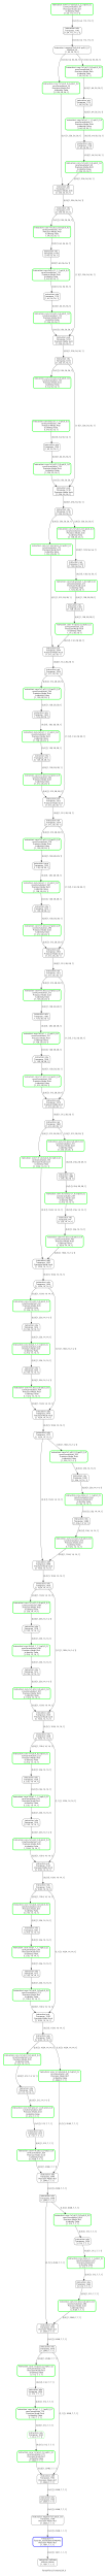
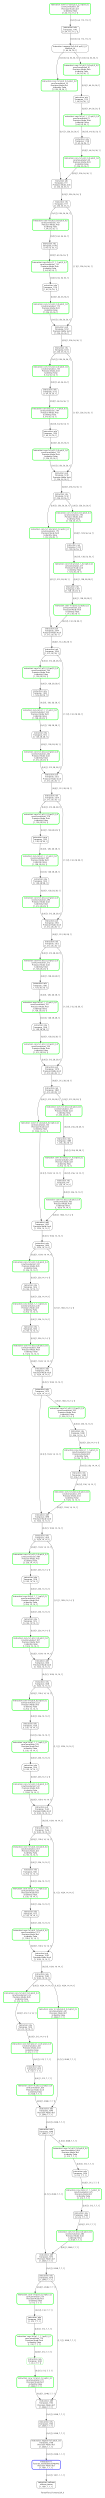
  strict digraph {
    compound=true
    fontname=Ubuntu
    label=TensorFlow_Frontend_IR_0
    ranksep=1
    node [fontname=Ubuntu shape=box style=rounded]
    edge [fontname=Ubuntu]
    n1 [color=green label="Instruction: conv 7x7 s2x2 p3,3_2,2 vp0,0_0,0\nconvConvolution_39\n Precision Mode: Arch\n Is identity: False\n[1, 64, 112, 112, 1]" penwidth=3.0]
    n2 [label="Instruction: relu\nTranspose_1142\n[1, 64, 112, 112, 1]"]
    n3 [label="Instruction: maxpool 3x3 s2x2 vp0,0_0,0\nMaxPool_46\n[1, 64, 56, 56, 1]"]
    n4 [color=green label="Instruction: conv 1x1 p0,0_0,0 vp0,0_0,0\nconvConvolution_53\n Precision Mode: Arch\n Is identity: False\n[1, 256, 56, 56, 1]" penwidth=3.0]
    n5 [color=green label="Instruction: conv 1x1 p0,0_0,0 vp0,0_0,0\nconvConvolution_67\n Precision Mode: Arch\n Is identity: False\n[1, 64, 56, 56, 1]" penwidth=3.0]
    n6 [label="Instruction: add\nTranspose_1174\n Precision Mode: Arch\n[1, 256, 56, 56, 1]"]
    n7 [label="Instruction: relu\nTranspose_1150\n[1, 64, 56, 56, 1]"]
    n8 [label="Instruction: relu\nTranspose_1176\n[1, 256, 56, 56, 1]"]
    n9 [color=green label="Instruction: conv 3x3 p1,1_1,1 vp0,0_0,0\nconvConvolution_76\n Precision Mode: Arch\n Is identity: False\n[1, 64, 56, 56, 1]" penwidth=3.0]
    n10 [label="Instruction: relu\nTranspose_1158\n[1, 64, 56, 56, 1]"]
    n11 [color=green label="Instruction: conv 1x1 p0,0_0,0 vp0,0_0,0\nconvConvolution_85\n Precision Mode: Arch\n Is identity: False\n[1, 256, 56, 56, 1]" penwidth=3.0]
    n12 [color=green label="Instruction: conv 1x1 p0,0_0,0 vp0,0_0,0\nconvConvolution_101\n Precision Mode: Arch\n Is identity: False\n[1, 64, 56, 56, 1]" penwidth=3.0]
    n13 [label="Instruction: add\nTranspose_1202\n Precision Mode: Arch\n[1, 256, 56, 56, 1]"]
    n14 [label="Instruction: relu\nTranspose_1184\n[1, 64, 56, 56, 1]"]
    n15 [label="Instruction: relu\nTranspose_1204\n[1, 256, 56, 56, 1]"]
    n16 [color=green label="Instruction: conv 3x3 p1,1_1,1 vp0,0_0,0\nconvConvolution_110\n Precision Mode: Arch\n Is identity: False\n[1, 64, 56, 56, 1]" penwidth=3.0]
    n17 [color=green label="Instruction: conv 1x1 p0,0_0,0 vp0,0_0,0\nconvConvolution_135\n Precision Mode: Arch\n Is identity: False\n[1, 64, 56, 56, 1]" penwidth=3.0]
    n18 [label="Instruction: add\nTranspose_1230\n Precision Mode: Arch\n[1, 256, 56, 56, 1]"]
    n19 [label="Instruction: relu\nTranspose_1192\n[1, 64, 56, 56, 1]"]
    n20 [color=green label="Instruction: conv 1x1 p0,0_0,0 vp0,0_0,0\nconvConvolution_119\n Precision Mode: Arch\n Is identity: False\n[1, 256, 56, 56, 1]" penwidth=3.0]
+   n21 [label="Instruction: relu\nTranspose_1212\n[1, 64, 56, 56, 1]"]
    n22 [label="Instruction: relu\nTranspose_1232\n[1, 256, 56, 56, 1]"]
    n23 [color=green label="Instruction: conv 3x3 p1,1_1,1 vp0,0_0,0\nconvConvolution_144\n Precision Mode: Arch\n Is identity: False\n[1, 64, 56, 56, 1]" penwidth=3.0]
    n24 [color=green label="Instruction: conv 1x1 s2x2 p0,0_0,0 vp0,0_0,0\nconvConvolution_179\n Precision Mode: Arch\n Is identity: False\n[1, 512, 28, 28, 1]" penwidth=3.0]
    n25 [color=green label="Instruction: conv 1x1 p0,0_0,0 vp0,0_0,0\nconvConvolution_194\n Precision Mode: Arch\n Is identity: False\n[1, 128, 56, 56, 1]" penwidth=3.0]
    n26 [label="Instruction: relu\nTranspose_1220\n[1, 64, 56, 56, 1]"]
    n27 [color=green label="Instruction: conv 1x1 p0,0_0,0 vp0,0_0,0\nconvConvolution_153\n Precision Mode: Arch\n Is identity: False\n[1, 256, 56, 56, 1]" penwidth=3.0]
    n28 [label="Instruction: add\nTranspose_1294\n Precision Mode: Arch\n[1, 512, 28, 28, 1]"]
    n29 [label="Instruction: relu\nTranspose_1240\n[1, 128, 56, 56, 1]"]
    n30 [label="Instruction: relu\nTranspose_1296\n[1, 512, 28, 28, 1]"]
    n31 [color=green label="Instruction: conv 3x3 s2x2 p1,1_0,0 vp0,0_0,0\nconvConvolution_219\n Precision Mode: Arch\n Is identity: False\n[1, 128, 28, 28, 1]" penwidth=3.0]
    n32 [label="Instruction: relu\nTranspose_1263\n[1, 128, 28, 28, 1]"]
    n33 [color=green label="Instruction: conv 1x1 p0,0_0,0 vp0,0_0,0\nconvConvolution_228\n Precision Mode: Arch\n Is identity: False\n[1, 512, 28, 28, 1]" penwidth=3.0]
    n34 [color=green label="Instruction: conv 1x1 p0,0_0,0 vp0,0_0,0\nconvConvolution_244\n Precision Mode: Arch\n Is identity: False\n[1, 128, 28, 28, 1]" penwidth=3.0]
    n35 [label="Instruction: add\nTranspose_1322\n Precision Mode: Arch\n[1, 512, 28, 28, 1]"]
    n36 [label="Instruction: relu\nTranspose_1304\n[1, 128, 28, 28, 1]"]
    n37 [label="Instruction: relu\nTranspose_1324\n[1, 512, 28, 28, 1]"]
    n38 [color=green label="Instruction: conv 3x3 p1,1_1,1 vp0,0_0,0\nconvConvolution_253\n Precision Mode: Arch\n Is identity: False\n[1, 128, 28, 28, 1]" penwidth=3.0]
    n39 [color=green label="Instruction: conv 1x1 p0,0_0,0 vp0,0_0,0\nconvConvolution_278\n Precision Mode: Arch\n Is identity: False\n[1, 128, 28, 28, 1]" penwidth=3.0]
    n40 [label="Instruction: add\nTranspose_1350\n Precision Mode: Arch\n[1, 512, 28, 28, 1]"]
    n41 [label="Instruction: relu\nTranspose_1312\n[1, 128, 28, 28, 1]"]
    n42 [color=green label="Instruction: conv 1x1 p0,0_0,0 vp0,0_0,0\nconvConvolution_262\n Precision Mode: Arch\n Is identity: False\n[1, 512, 28, 28, 1]" penwidth=3.0]
    n43 [label="Instruction: conv\nTranspose_1332\n[1, 128, 28, 28, 1]"]
    n44 [label="Instruction: relu\nTranspose_1352\n[1, 512, 28, 28, 1]"]
    n45 [color=green label="Instruction: conv 3x3 p1,1_1,1 vp0,0_0,0\nconvConvolution_287\n Precision Mode: Arch\n Is identity: False\n[1, 128, 28, 28, 1]" penwidth=3.0]
    n46 [color=green label="Instruction: conv 1x1 p0,0_0,0 vp0,0_0,0\nconvConvolution_312\n Precision Mode: Arch\n Is identity: False\n[1, 128, 28, 28, 1]" penwidth=3.0]
    n47 [label="Instruction: add\nTranspose_1378\n Precision Mode: Arch\n[1, 512, 28, 28, 1]"]
    n48 [label="Instruction: relu\nTranspose_1340\n[1, 128, 28, 28, 1]"]
    n49 [color=green label="Instruction: conv 1x1 p0,0_0,0 vp0,0_0,0\nconvConvolution_296\n Precision Mode: Arch\n Is identity: False\n[1, 512, 28, 28, 1]" penwidth=3.0]
    n50 [label="Instruction: relu\nTranspose_1360\n[1, 128, 28, 28, 1]"]
    n51 [label="Instruction: relu\nTranspose_1380\n[1, 512, 28, 28, 1]"]
    n52 [color=green label="Instruction: conv 3x3 p1,1_1,1 vp0,0_0,0\nconvConvolution_321\n Precision Mode: Arch\n Is identity: False\n[1, 128, 28, 28, 1]" penwidth=3.0]
    n53 [color=green label="Instruction: conv 1x1 s2x2 p0,0_0,0 vp0,0_0,0\nconvConvolution_356\n Precision Mode: Arch\n Is identity: False\n[1, 1024, 14, 14, 1]" penwidth=3.0]
    n54 [color=green label="Instruction: conv 1x1 p0,0_0,0 vp0,0_0,0\nconvConvolution_371\n Precision Mode: Arch\n Is identity: False\n[1, 256, 28, 28, 1]" penwidth=3.0]
    n55 [label="Instruction: relu\nTranspose_1368\n[1, 128, 28, 28, 1]"]
    n56 [color=green label="Instruction: conv 1x1 p0,0_0,0 vp0,0_0,0\nconvConvolution_330\n Precision Mode: Arch\n Is identity: False\n[1, 512, 28, 28, 1]" penwidth=3.0]
    n57 [label="Instruction: add\nTranspose_1442\n Precision Mode: Arch\n[1, 1024, 14, 14, 1]"]
    n58 [label="Instruction: relu\nTranspose_1388\n[1, 256, 28, 28, 1]"]
    n59 [label="Instruction: relu\nTranspose_1444\n[1, 1024, 14, 14, 1]"]
    n60 [color=green label="Instruction: conv 3x3 s2x2 p1,1_0,0 vp0,0_0,0\nconvConvolution_396\n Precision Mode: Arch\n Is identity: False\n[1, 256, 14, 14, 1]" penwidth=3.0]
    n61 [label="Instruction: relu\nTranspose_1411\n[1, 256, 14, 14, 1]"]
    n62 [color=green label="Instruction: conv 1x1 p0,0_0,0 vp0,0_0,0\nconvConvolution_405\n Precision Mode: Arch\n Is identity: False\n[1, 1024, 14, 14, 1]" penwidth=3.0]
    n63 [color=green label="Instruction: conv 1x1 p0,0_0,0 vp0,0_0,0\nconvConvolution_421\n Precision Mode: Arch\n Is identity: False\n[1, 256, 14, 14, 1]" penwidth=3.0]
    n64 [label="Instruction: add\nTranspose_1470\n Precision Mode: Arch\n[1, 1024, 14, 14, 1]"]
    n65 [label="Instruction: relu\nTranspose_1452\n[1, 256, 14, 14, 1]"]
    n66 [label="Instruction: relu\nTranspose_1472\n[1, 1024, 14, 14, 1]"]
    n67 [color=green label="Instruction: conv 3x3 p1,1_1,1 vp0,0_0,0\nconvConvolution_430\n Precision Mode: Arch\n Is identity: False\n[1, 256, 14, 14, 1]" penwidth=3.0]
    n68 [label="Instruction: add\nTranspose_1498\n Precision Mode: Arch\n[1, 1024, 14, 14, 1]"]
    n69 [color=green label="Instruction: conv 1x1 p0,0_0,0 vp0,0_0,0\nconvConvolution_455\n Precision Mode: Arch\n Is identity: False\n[1, 256, 14, 14, 1]" penwidth=3.0]
    n70 [label="Instruction: relu\nTranspose_1460\n[1, 256, 14, 14, 1]"]
    n71 [color=green label="Instruction: conv 1x1 p0,0_0,0 vp0,0_0,0\nconvConvolution_439\n Precision Mode: Arch\n Is identity: False\n[1, 1024, 14, 14, 1]" penwidth=3.0]
    n72 [label="Instruction: relu\nTranspose_1500\n[1, 1024, 14, 14, 1]"]
    n73 [label="Instruction: relu\nTranspose_1480\n[1, 256, 14, 14, 1]"]
    n74 [color=green label="Instruction: conv 1x1 p0,0_0,0 vp0,0_0,0\nconvConvolution_489\n Precision Mode: Arch\n Is identity: False\n[1, 256, 14, 14, 1]" penwidth=3.0]
    n75 [label="Instruction: add\nTranspose_1526\n Precision Mode: Arch\n[1, 1024, 14, 14, 1]"]
    n76 [color=green label="Instruction: conv 3x3 p1,1_1,1 vp0,0_0,0\nconvConvolution_464\n Precision Mode: Arch\n Is identity: False\n[1, 256, 14, 14, 1]" penwidth=3.0]
    n77 [label="Instruction: relu\nTranspose_1488\n[1, 256, 14, 14, 1]"]
    n78 [color=green label="Instruction: conv 1x1 p0,0_0,0 vp0,0_0,0\nconvConvolution_473\n Precision Mode: Arch\n Is identity: False\n[1, 1024, 14, 14, 1]" penwidth=3.0]
    n79 [label="Instruction: relu\nTranspose_1508\n[1, 256, 14, 14, 1]"]
    n80 [label="Instruction: relu\nTranspose_1528\n[1, 1024, 14, 14, 1]"]
    n81 [color=green label="Instruction: conv 3x3 p1,1_1,1 vp0,0_0,0\nconvConvolution_498\n Precision Mode: Arch\n Is identity: False\n[1, 256, 14, 14, 1]" penwidth=3.0]
    n82 [color=green label="Instruction: conv 1x1 p0,0_0,0 vp0,0_0,0\nconvConvolution_523\n Precision Mode: Arch\n Is identity: False\n[1, 256, 14, 14, 1]" penwidth=3.0]
    n83 [label="Instruction: add\nTranspose_1554\n Precision Mode: Arch\n[1, 1024, 14, 14, 1]"]
    n84 [label="Instruction: relu\nTranspose_1516\n[1, 256, 14, 14, 1]"]
    n85 [color=green label="Instruction: conv 1x1 p0,0_0,0 vp0,0_0,0\nconvConvolution_507\n Precision Mode: Arch\n Is identity: False\n[1, 1024, 14, 14, 1]" penwidth=3.0]
    n86 [label="Instruction: relu\nTranspose_1536\n[1, 256, 14, 14, 1]"]
    n87 [label="Instruction: relu\nTranspose_1556\n[1, 1024, 14, 14, 1]"]
    n88 [color=green label="Instruction: conv 3x3 p1,1_1,1 vp0,0_0,0\nconvConvolution_532\n Precision Mode: Arch\n Is identity: False\n[1, 256, 14, 14, 1]" penwidth=3.0]
    n89 [color=green label="Instruction: conv 1x1 p0,0_0,0 vp0,0_0,0\nconvConvolution_557\n Precision Mode: Arch\n Is identity: False\n[1, 256, 14, 14, 1]" penwidth=3.0]
    n90 [label="Instruction: add\nTranspose_1582\n Precision Mode: Arch\n[1, 1024, 14, 14, 1]"]
    n91 [label="Instruction: relu\nTranspose_1544\n[1, 256, 14, 14, 1]"]
    n92 [color=green label="Instruction: conv 1x1 p0,0_0,0 vp0,0_0,0\nconvConvolution_541\n Precision Mode: Arch\n Is identity: False\n[1, 1024, 14, 14, 1]" penwidth=3.0]
    n93 [label="Instruction: relu\nTranspose_1564\n[1, 256, 14, 14, 1]"]
    n94 [label="Instruction: relu\nTranspose_1584\n[1, 1024, 14, 14, 1]"]
    n95 [color=green label="Instruction: conv 3x3 p1,1_1,1 vp0,0_0,0\nconvConvolution_566\n Precision Mode: Arch\n Is identity: False\n[1, 256, 14, 14, 1]" penwidth=3.0]
    n96 [color=green label="Instruction: conv 1x1 p0,0_0,0 vp0,0_0,0\nconvConvolution_616\n Precision Mode: Arch\n Is identity: False\n[1, 512, 14, 14, 1]" penwidth=3.0]
    n97 [color=green label="Instruction: conv 1x1 s2x2 p0,0_0,0 vp0,0_0,0\nconvConvolution_601\n Precision Mode: Arch\n Is identity: False\n[1, 2048, 7, 7, 1]" penwidth=3.0]
    n98 [label="Instruction: relu\nTranspose_1572\n[1, 256, 14, 14, 1]"]
    n99 [color=green label="Instruction: conv 1x1 p0,0_0,0 vp0,0_0,0\nconvConvolution_575\n Precision Mode: Arch\n Is identity: False\n[1, 1024, 14, 14, 1]" penwidth=3.0]
    n100 [label="Instruction: relu\nTranspose_1592\n[1, 512, 14, 14, 1]"]
    n101 [label="Instruction: add\nTranspose_1646\n Precision Mode: Arch\n[1, 2048, 7, 7, 1]"]
    n102 [color=green label="Instruction: conv 3x3 s2x2 p1,1_0,0 vp0,0_0,0\nconvConvolution_641\n Precision Mode: Arch\n Is identity: False\n[1, 512, 7, 7, 1]" penwidth=3.0]
    n103 [label="Instruction: relu\nTranspose_1648\n[1, 2048, 7, 7, 1]"]
    n104 [label="Instruction: relu\nTranspose_1615\n[1, 512, 7, 7, 1]"]
    n105 [color=green label="Instruction: conv 1x1 p0,0_0,0 vp0,0_0,0\nconvConvolution_650\n Precision Mode: Arch\n Is identity: False\n[1, 2048, 7, 7, 1]" penwidth=3.0]
    n106 [label="Instruction: add\nTranspose_1674\n Precision Mode: Arch\n[1, 2048, 7, 7, 1]"]
    n107 [color=green label="Instruction: conv 1x1 p0,0_0,0 vp0,0_0,0\nconvConvolution_666\n Precision Mode: Arch\n Is identity: False\n[1, 512, 7, 7, 1]" penwidth=3.0]
    n108 [label="Instruction: relu\nTranspose_1676\n[1, 2048, 7, 7, 1]"]
    n109 [label="Instruction: relu\nTranspose_1656\n[1, 512, 7, 7, 1]"]
    n110 [color=green label="Instruction: conv 1x1 p0,0_0,0 vp0,0_0,0\nconvConvolution_700\n Precision Mode: Arch\n Is identity: False\n[1, 512, 7, 7, 1]" penwidth=3.0]
    n111 [label="Instruction: add\nTranspose_1702\n Precision Mode: Arch\n[1, 2048, 7, 7, 1]"]
    n112 [color=green label="Instruction: conv 3x3 p1,1_1,1 vp0,0_0,0\nconvConvolution_675\n Precision Mode: Arch\n Is identity: False\n[1, 512, 7, 7, 1]" penwidth=3.0]
    n113 [label="Instruction: relu\nTranspose_1664\n[1, 512, 7, 7, 1]"]
    n114 [color=green label="Instruction: conv 1x1 p0,0_0,0 vp0,0_0,0\nconvConvolution_684\n Precision Mode: Arch\n Is identity: False\n[1, 2048, 7, 7, 1]" penwidth=3.0]
    n115 [label="Instruction: relu\nTranspose_1684\n[1, 512, 7, 7, 1]"]
    n116 [label="Instruction: relu\nTranspose_1704\n[1, 2048, 7, 7, 1]"]
    n117 [color=green label="Instruction: conv 3x3 p1,1_1,1 vp0,0_0,0\nconvConvolution_709\n Precision Mode: Arch\n Is identity: False\n[1, 512, 7, 7, 1]" penwidth=3.0]
    n118 [label="Instruction: avgpool 7x7 vp0,0_0,0\nTranspose_1708\n Precision Mode: Arch\n[1, 2048, 1, 1, 1]"]
    n119 [color=green label="Instruction: relu\nTranspose_1692\n[1, 512, 7, 7, 1]"]
    n120 [color=green label="Instruction: conv 1x1 p0,0_0,0 vp0,0_0,0\nconvConvolution_718\n Precision Mode: Arch\n Is identity: False\n[1, 2048, 7, 7, 1]" penwidth=3.0]
    n121 [color=blue label="Instruction: fc\nfcresnet_model/dense/MatMul\n Precision Mode: Arch\n[1, 1001, 1, 1, 1]" penwidth=3.0]
    n122 [label="Instruction: softmax\nsoftmax_tensor\n[1, 1001, 1, 1, 1]"]
    n1 -> n2 [label=" (0,0) [1, 64, 112, 112, 1]"]
    n2 -> n3 [label=" (0,0) [1, 64, 112, 112, 1]"]
    n3 -> n4 [label=" (0,0) [1, 64, 56, 56, 1]"]
    n3 -> n5 [label=" (1,0) [1, 64, 56, 56, 1]"]
    n4 -> n6 [label=" (0,1) [1, 256, 56, 56, 1]"]
    n5 -> n7 [label=" (0,0) [1, 64, 56, 56, 1]"]
    n6 -> n8 [label=" (0,0) [1, 256, 56, 56, 1]"]
    n7 -> n9 [label=" (0,0) [1, 64, 56, 56, 1]"]
    n8 -> n12 [label=" (0,0) [1, 256, 56, 56, 1]"]
    n8 -> n13 [label=" (1,1) [1, 256, 56, 56, 1]"]
    n9 -> n10 [label=" (0,0) [1, 64, 56, 56, 1]"]
    n10 -> n11 [label=" (0,0) [1, 64, 56, 56, 1]"]
    n11 -> n6 [label=" (0,0) [1, 256, 56, 56, 1]"]
    n12 -> n14 [label=" (0,0) [1, 64, 56, 56, 1]"]
    n13 -> n15 [label=" (0,0) [1, 256, 56, 56, 1]"]
    n14 -> n16 [label=" (0,0) [1, 64, 56, 56, 1]"]
    n15 -> n17 [label=" (0,0) [1, 256, 56, 56, 1]"]
    n15 -> n18 [label=" (1,1) [1, 256, 56, 56, 1]"]
    n16 -> n19 [label=" (0,0) [1, 64, 56, 56, 1]"]
+   n17 -> n21 [label=" (0,0) [1, 64, 56, 56, 1]"]
    n18 -> n22 [label=" (0,0) [1, 256, 56, 56, 1]"]
    n19 -> n20 [label=" (0,0) [1, 64, 56, 56, 1]"]
    n20 -> n13 [label=" (0,0) [1, 256, 56, 56, 1]"]
+   n21 -> n23 [label=" (0,0) [1, 64, 56, 56, 1]"]
    n22 -> n24 [label=" (0,0) [1, 256, 56, 56, 1]"]
    n22 -> n25 [label=" (1,0) [1, 256, 56, 56, 1]"]
    n23 -> n26 [label=" (0,0) [1, 64, 56, 56, 1]"]
    n24 -> n28 [label=" (0,1) [1, 512, 28, 28, 1]"]
    n25 -> n29 [label=" (0,0) [1, 128, 56, 56, 1]"]
    n26 -> n27 [label=" (0,0) [1, 64, 56, 56, 1]"]
    n27 -> n18 [label=" (0,0) [1, 256, 56, 56, 1]"]
    n28 -> n30 [label=" (0,0) [1, 512, 28, 28, 1]"]
    n29 -> n31 [label=" (0,0) [1, 128, 56, 56, 1]"]
    n30 -> n34 [label=" (0,0) [1, 512, 28, 28, 1]"]
    n30 -> n35 [label=" (1,1) [1, 512, 28, 28, 1]"]
    n31 -> n32 [label=" (0,0) [1, 128, 28, 28, 1]"]
    n32 -> n33 [label=" (0,0) [1, 128, 28, 28, 1]"]
    n33 -> n28 [label=" (0,0) [1, 512, 28, 28, 1]"]
    n34 -> n36 [label=" (0,0) [1, 128, 28, 28, 1]"]
    n35 -> n37 [label=" (0,0) [1, 512, 28, 28, 1]"]
    n36 -> n38 [label=" (0,0) [1, 128, 28, 28, 1]"]
    n37 -> n39 [label=" (0,0) [1, 512, 28, 28, 1]"]
    n37 -> n40 [label=" (1,1) [1, 512, 28, 28, 1]"]
    n38 -> n41 [label=" (0,0) [1, 128, 28, 28, 1]"]
    n39 -> n43 [label=" (0,0) [1, 128, 28, 28, 1]"]
    n40 -> n44 [label=" (0,0) [1, 512, 28, 28, 1]"]
    n41 -> n42 [label=" (0,0) [1, 128, 28, 28, 1]"]
    n42 -> n35 [label=" (0,0) [1, 512, 28, 28, 1]"]
    n43 -> n45 [label=" (0,0) [1, 128, 28, 28, 1]"]
    n44 -> n46 [label=" (0,0) [1, 512, 28, 28, 1]"]
    n44 -> n47 [label=" (1,1) [1, 512, 28, 28, 1]"]
    n45 -> n48 [label=" (0,0) [1, 128, 28, 28, 1]"]
    n46 -> n50 [label=" (0,0) [1, 128, 28, 28, 1]"]
    n47 -> n51 [label=" (0,0) [1, 512, 28, 28, 1]"]
    n48 -> n49 [label=" (0,0) [1, 128, 28, 28, 1]"]
    n49 -> n40 [label=" (0,0) [1, 512, 28, 28, 1]"]
    n50 -> n52 [label=" (0,0) [1, 128, 28, 28, 1]"]
    n51 -> n53 [label=" (0,0) [1, 512, 28, 28, 1]"]
    n51 -> n54 [label=" (1,0) [1, 512, 28, 28, 1]"]
    n52 -> n55 [label=" (0,0) [1, 128, 28, 28, 1]"]
    n53 -> n57 [label=" (0,1) [1, 1024, 14, 14, 1]"]
    n54 -> n58 [label=" (0,0) [1, 256, 28, 28, 1]"]
    n55 -> n56 [label=" (0,0) [1, 128, 28, 28, 1]"]
    n56 -> n47 [label=" (0,0) [1, 512, 28, 28, 1]"]
    n57 -> n59 [label=" (0,0) [1, 1024, 14, 14, 1]"]
    n58 -> n60 [label=" (0,0) [1, 256, 28, 28, 1]"]
    n59 -> n63 [label=" (0,0) [1, 1024, 14, 14, 1]"]
    n59 -> n64 [label=" (1,1) [1, 1024, 14, 14, 1]"]
    n60 -> n61 [label=" (0,0) [1, 256, 14, 14, 1]"]
    n61 -> n62 [label=" (0,0) [1, 256, 14, 14, 1]"]
    n62 -> n57 [label=" (0,0) [1, 1024, 14, 14, 1]"]
    n63 -> n65 [label=" (0,0) [1, 256, 14, 14, 1]"]
    n64 -> n66 [label=" (0,0) [1, 1024, 14, 14, 1]"]
    n65 -> n67 [label=" (0,0) [1, 256, 14, 14, 1]"]
    n66 -> n68 [label=" (0,1) [1, 1024, 14, 14, 1]"]
    n66 -> n69 [label=" (1,0) [1, 1024, 14, 14, 1]"]
    n67 -> n70 [label=" (0,0) [1, 256, 14, 14, 1]"]
    n68 -> n72 [label=" (0,0) [1, 1024, 14, 14, 1]"]
    n69 -> n73 [label=" (0,0) [1, 256, 14, 14, 1]"]
    n70 -> n71 [label=" (0,0) [1, 256, 14, 14, 1]"]
    n71 -> n64 [label=" (0,0) [1, 1024, 14, 14, 1]"]
    n72 -> n74 [label=" (0,0) [1, 1024, 14, 14, 1]"]
    n72 -> n75 [label=" (1,1) [1, 1024, 14, 14, 1]"]
    n73 -> n76 [label=" (0,0) [1, 256, 14, 14, 1]"]
    n74 -> n79 [label=" (0,0) [1, 256, 14, 14, 1]"]
    n75 -> n80 [label=" (0,0) [1, 1024, 14, 14, 1]"]
    n76 -> n77 [label=" (0,0) [1, 256, 14, 14, 1]"]
    n77 -> n78 [label=" (0,0) [1, 256, 14, 14, 1]"]
    n78 -> n68 [label=" (0,0) [1, 1024, 14, 14, 1]"]
    n79 -> n81 [label=" (0,0) [1, 256, 14, 14, 1]"]
    n80 -> n82 [label=" (0,0) [1, 1024, 14, 14, 1]"]
    n80 -> n83 [label=" (1,1) [1, 1024, 14, 14, 1]"]
    n81 -> n84 [label=" (0,0) [1, 256, 14, 14, 1]"]
    n82 -> n86 [label=" (0,0) [1, 256, 14, 14, 1]"]
    n83 -> n87 [label=" (0,0) [1, 1024, 14, 14, 1]"]
    n84 -> n85 [label=" (0,0) [1, 256, 14, 14, 1]"]
    n85 -> n75 [label=" (0,0) [1, 1024, 14, 14, 1]"]
    n86 -> n88 [label=" (0,0) [1, 256, 14, 14, 1]"]
    n87 -> n89 [label=" (0,0) [1, 1024, 14, 14, 1]"]
    n87 -> n90 [label=" (1,1) [1, 1024, 14, 14, 1]"]
    n88 -> n91 [label=" (0,0) [1, 256, 14, 14, 1]"]
    n89 -> n93 [label=" (0,0) [1, 256, 14, 14, 1]"]
    n90 -> n94 [label=" (0,0) [1, 1024, 14, 14, 1]"]
    n91 -> n92 [label=" (0,0) [1, 256, 14, 14, 1]"]
    n92 -> n83 [label=" (0,0) [1, 1024, 14, 14, 1]"]
    n93 -> n95 [label=" (0,0) [1, 256, 14, 14, 1]"]
    n94 -> n96 [label=" (0,0) [1, 1024, 14, 14, 1]"]
    n94 -> n97 [label=" (1,0) [1, 1024, 14, 14, 1]"]
    n95 -> n98 [label=" (0,0) [1, 256, 14, 14, 1]"]
    n96 -> n100 [label=" (0,0) [1, 512, 14, 14, 1]"]
    n97 -> n101 [label=" (0,1) [1, 2048, 7, 7, 1]"]
    n98 -> n99 [label=" (0,0) [1, 256, 14, 14, 1]"]
    n99 -> n90 [label=" (0,0) [1, 1024, 14, 14, 1]"]
    n100 -> n102 [label=" (0,0) [1, 512, 14, 14, 1]"]
    n101 -> n103 [label=" (0,0) [1, 2048, 7, 7, 1]"]
    n102 -> n104 [label=" (0,0) [1, 512, 7, 7, 1]"]
    n103 -> n106 [label=" (0,1) [1, 2048, 7, 7, 1]"]
    n103 -> n107 [label=" (1,0) [1, 2048, 7, 7, 1]"]
    n104 -> n105 [label=" (0,0) [1, 512, 7, 7, 1]"]
    n105 -> n101 [label=" (0,0) [1, 2048, 7, 7, 1]"]
    n106 -> n108 [label=" (0,0) [1, 2048, 7, 7, 1]"]
    n107 -> n109 [label=" (0,0) [1, 512, 7, 7, 1]"]
    n108 -> n110 [label=" (0,0) [1, 2048, 7, 7, 1]"]
    n108 -> n111 [label=" (1,1) [1, 2048, 7, 7, 1]"]
    n109 -> n112 [label=" (0,0) [1, 512, 7, 7, 1]"]
    n110 -> n115 [label=" (0,0) [1, 512, 7, 7, 1]"]
    n111 -> n116 [label=" (0,0) [1, 2048, 7, 7, 1]"]
    n112 -> n113 [label=" (0,0) [1, 512, 7, 7, 1]"]
    n113 -> n114 [label=" (0,0) [1, 512, 7, 7, 1]"]
    n114 -> n106 [label=" (0,0) [1, 2048, 7, 7, 1]"]
    n115 -> n117 [label=" (0,0) [1, 512, 7, 7, 1]"]
    n116 -> n118 [label=" (0,0) [1, 2048, 7, 7, 1]"]
    n117 -> n119 [label=" (0,0) [1, 512, 7, 7, 1]"]
    n118 -> n121 [label=" (0,0) [1, 2048, 1, 1, 1]"]
    n119 -> n120 [label=" (0,0) [1, 512, 7, 7, 1]"]
    n120 -> n111 [label=" (0,0) [1, 2048, 7, 7, 1]"]
    n121 -> n122 [label=" (0,0) [1, 1001, 1, 1, 1]"]
  }
